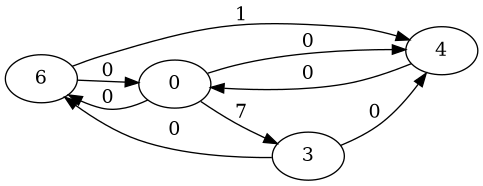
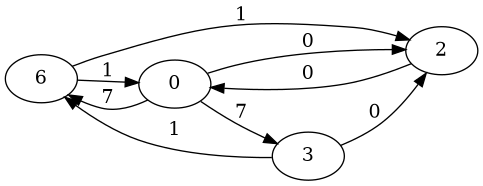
  digraph {
    rankdir=LR
    n1 [label=6]
    0
-   2 [label=4]
+   2
    3
-   n1 -> 0 [label=0]
+   n1 -> 0 [label=1]
    n1 -> 2 [label=1]
-   0 -> n1 [label=0]
+   0 -> n1 [label=7]
    0 -> 2 [label=0]
    0 -> 3 [label=7]
    2 -> 0 [label=0]
-   3 -> n1 [label=0]
+   3 -> n1 [label=1]
    3 -> 2 [label=0]
  }
